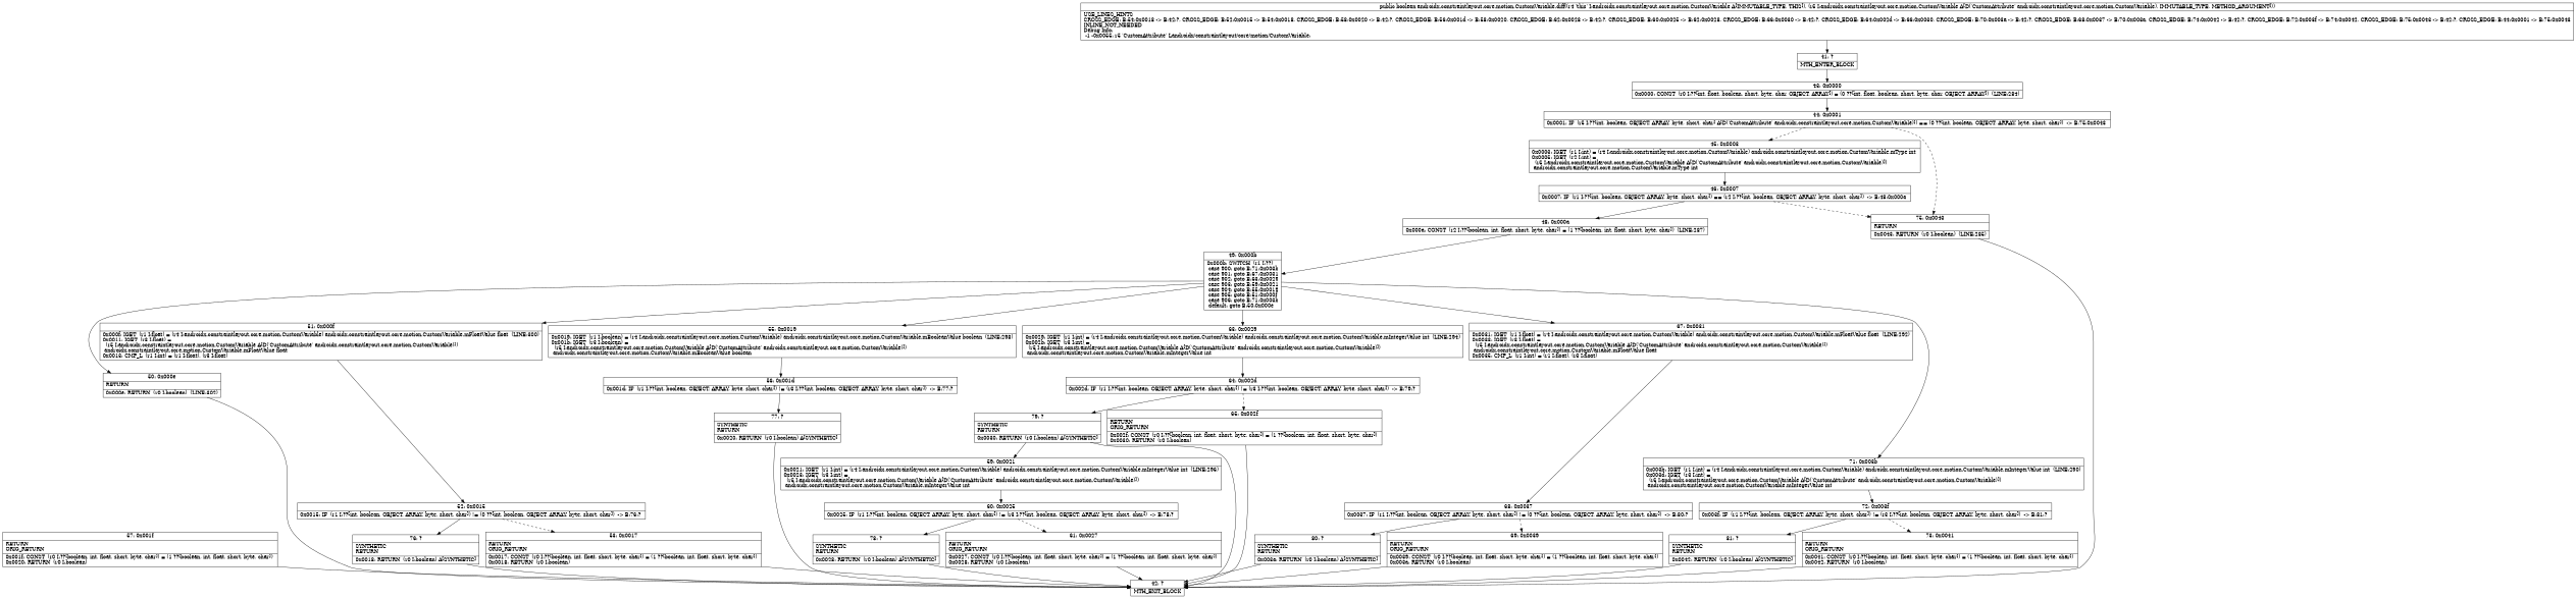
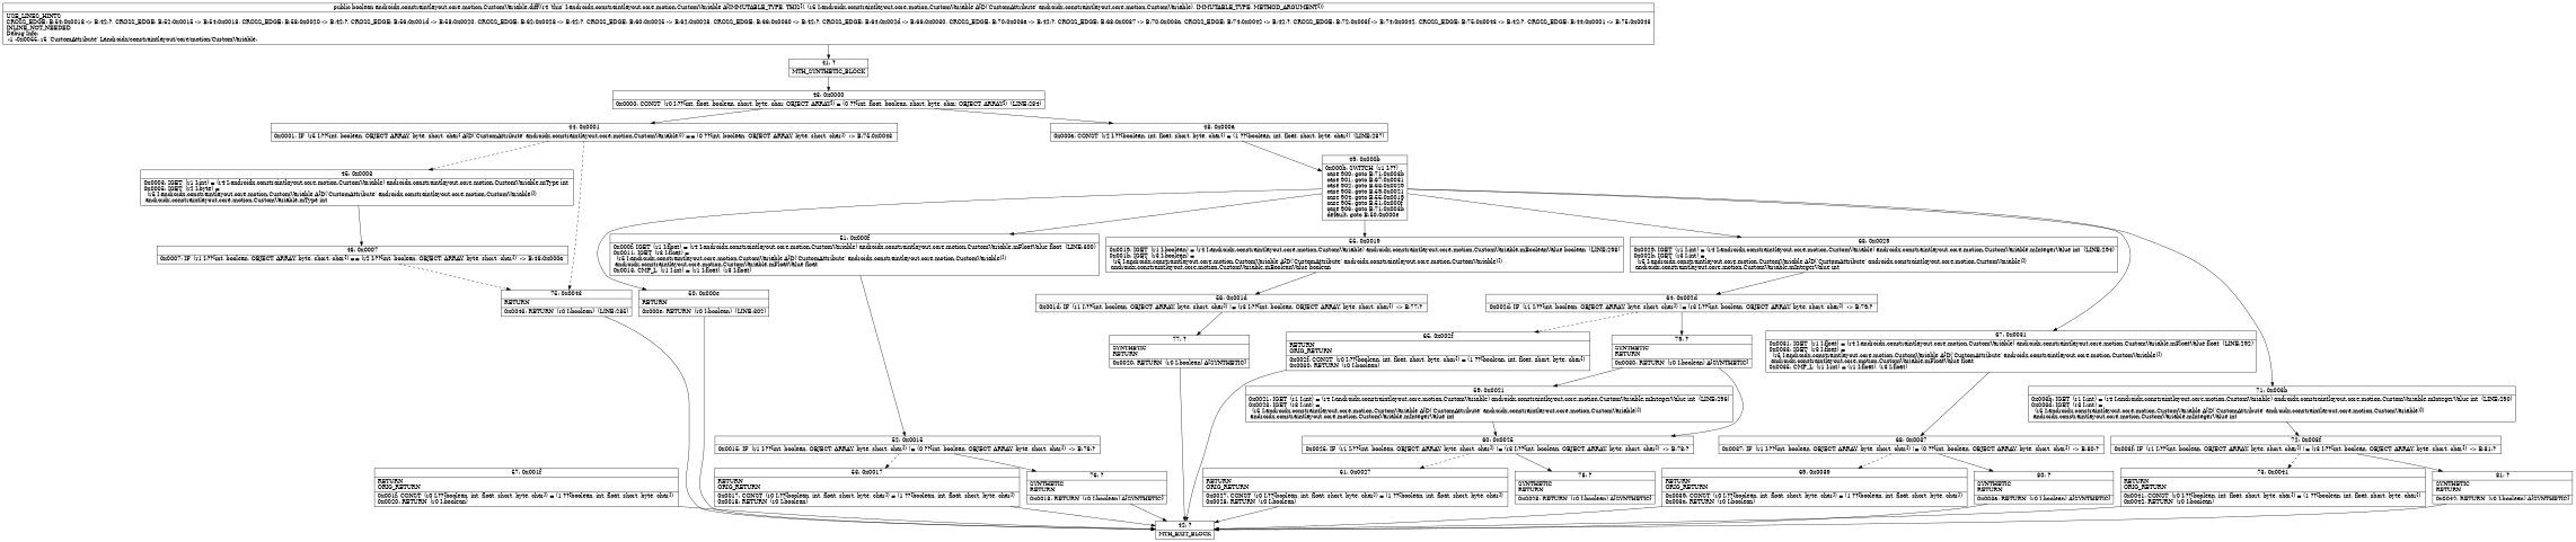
  digraph {
    node [shape=record]
-   n1 [label="{41\:\ ?|MTH_ENTER_BLOCK\l}"]
+   n1 [label="{41\:\ ?|MTH_SYNTHETIC_BLOCK\l}"]
    n2 [label="{43\:\ 0x0000|0x0000: CONST  (r0 I:??[int, float, boolean, short, byte, char, OBJECT, ARRAY]) = (0 ??[int, float, boolean, short, byte, char, OBJECT, ARRAY])  (LINE:284)\l}"]
    n3 [label="{44\:\ 0x0001|0x0001: IF  (r5 I:??[int, boolean, OBJECT, ARRAY, byte, short, char] A[D('CustomAttribute' androidx.constraintlayout.core.motion.CustomVariable)]) == (0 ??[int, boolean, OBJECT, ARRAY, byte, short, char])  \-\> B:75:0x0043 \l}"]
-   n4 [label="{45\:\ 0x0003|0x0003: IGET  (r1 I:int) = (r4 I:androidx.constraintlayout.core.motion.CustomVariable) androidx.constraintlayout.core.motion.CustomVariable.mType int \l0x0005: IGET  (r2 I:int) = \l  (r5 I:androidx.constraintlayout.core.motion.CustomVariable A[D('CustomAttribute' androidx.constraintlayout.core.motion.CustomVariable)])\l androidx.constraintlayout.core.motion.CustomVariable.mType int \l}"]
+   n4 [label="{45\:\ 0x0003|0x0003: IGET  (r1 I:int) = (r4 I:androidx.constraintlayout.core.motion.CustomVariable) androidx.constraintlayout.core.motion.CustomVariable.mType int \l0x0005: IGET  (r2 I:byte) = \l  (r5 I:androidx.constraintlayout.core.motion.CustomVariable A[D('CustomAttribute' androidx.constraintlayout.core.motion.CustomVariable)])\l androidx.constraintlayout.core.motion.CustomVariable.mType int \l}"]
    n5 [label="{75\:\ 0x0043|RETURN\l|0x0043: RETURN  (r0 I:boolean)  (LINE:285)\l}"]
    n6 [label="{46\:\ 0x0007|0x0007: IF  (r1 I:??[int, boolean, OBJECT, ARRAY, byte, short, char]) == (r2 I:??[int, boolean, OBJECT, ARRAY, byte, short, char])  \-\> B:48:0x000a \l}"]
    n7 [label="{42\:\ ?|MTH_EXIT_BLOCK\l}"]
    n8 [label="{48\:\ 0x000a|0x000a: CONST  (r2 I:??[boolean, int, float, short, byte, char]) = (1 ??[boolean, int, float, short, byte, char])  (LINE:287)\l}"]
    n9 [label="{49\:\ 0x000b|0x000b: SWITCH  (r1 I:??)\l case 900: goto B:71:0x003b\l case 901: goto B:67:0x0031\l case 902: goto B:63:0x0029\l case 903: goto B:59:0x0021\l case 904: goto B:55:0x0019\l case 905: goto B:51:0x000f\l case 906: goto B:71:0x003b\l default: goto B:50:0x000e \l}"]
    n10 [label="{50\:\ 0x000e|RETURN\l|0x000e: RETURN  (r0 I:boolean)  (LINE:302)\l}"]
    n11 [label="{51\:\ 0x000f|0x000f: IGET  (r1 I:float) = (r4 I:androidx.constraintlayout.core.motion.CustomVariable) androidx.constraintlayout.core.motion.CustomVariable.mFloatValue float  (LINE:300)\l0x0011: IGET  (r3 I:float) = \l  (r5 I:androidx.constraintlayout.core.motion.CustomVariable A[D('CustomAttribute' androidx.constraintlayout.core.motion.CustomVariable)])\l androidx.constraintlayout.core.motion.CustomVariable.mFloatValue float \l0x0013: CMP_L  (r1 I:int) = (r1 I:float), (r3 I:float) \l}"]
    n12 [label="{55\:\ 0x0019|0x0019: IGET  (r1 I:boolean) = (r4 I:androidx.constraintlayout.core.motion.CustomVariable) androidx.constraintlayout.core.motion.CustomVariable.mBooleanValue boolean  (LINE:298)\l0x001b: IGET  (r3 I:boolean) = \l  (r5 I:androidx.constraintlayout.core.motion.CustomVariable A[D('CustomAttribute' androidx.constraintlayout.core.motion.CustomVariable)])\l androidx.constraintlayout.core.motion.CustomVariable.mBooleanValue boolean \l}"]
    n13 [label="{63\:\ 0x0029|0x0029: IGET  (r1 I:int) = (r4 I:androidx.constraintlayout.core.motion.CustomVariable) androidx.constraintlayout.core.motion.CustomVariable.mIntegerValue int  (LINE:294)\l0x002b: IGET  (r3 I:int) = \l  (r5 I:androidx.constraintlayout.core.motion.CustomVariable A[D('CustomAttribute' androidx.constraintlayout.core.motion.CustomVariable)])\l androidx.constraintlayout.core.motion.CustomVariable.mIntegerValue int \l}"]
    n14 [label="{67\:\ 0x0031|0x0031: IGET  (r1 I:float) = (r4 I:androidx.constraintlayout.core.motion.CustomVariable) androidx.constraintlayout.core.motion.CustomVariable.mFloatValue float  (LINE:292)\l0x0033: IGET  (r3 I:float) = \l  (r5 I:androidx.constraintlayout.core.motion.CustomVariable A[D('CustomAttribute' androidx.constraintlayout.core.motion.CustomVariable)])\l androidx.constraintlayout.core.motion.CustomVariable.mFloatValue float \l0x0035: CMP_L  (r1 I:int) = (r1 I:float), (r3 I:float) \l}"]
    n15 [label="{71\:\ 0x003b|0x003b: IGET  (r1 I:int) = (r4 I:androidx.constraintlayout.core.motion.CustomVariable) androidx.constraintlayout.core.motion.CustomVariable.mIntegerValue int  (LINE:290)\l0x003d: IGET  (r3 I:int) = \l  (r5 I:androidx.constraintlayout.core.motion.CustomVariable A[D('CustomAttribute' androidx.constraintlayout.core.motion.CustomVariable)])\l androidx.constraintlayout.core.motion.CustomVariable.mIntegerValue int \l}"]
    n16 [label="{52\:\ 0x0015|0x0015: IF  (r1 I:??[int, boolean, OBJECT, ARRAY, byte, short, char]) != (0 ??[int, boolean, OBJECT, ARRAY, byte, short, char])  \-\> B:76:? \l}"]
    n17 [label="{56\:\ 0x001d|0x001d: IF  (r1 I:??[int, boolean, OBJECT, ARRAY, byte, short, char]) != (r3 I:??[int, boolean, OBJECT, ARRAY, byte, short, char])  \-\> B:77:? \l}"]
    n18 [label="{59\:\ 0x0021|0x0021: IGET  (r1 I:int) = (r4 I:androidx.constraintlayout.core.motion.CustomVariable) androidx.constraintlayout.core.motion.CustomVariable.mIntegerValue int  (LINE:296)\l0x0023: IGET  (r3 I:int) = \l  (r5 I:androidx.constraintlayout.core.motion.CustomVariable A[D('CustomAttribute' androidx.constraintlayout.core.motion.CustomVariable)])\l androidx.constraintlayout.core.motion.CustomVariable.mIntegerValue int \l}"]
    n19 [label="{60\:\ 0x0025|0x0025: IF  (r1 I:??[int, boolean, OBJECT, ARRAY, byte, short, char]) != (r3 I:??[int, boolean, OBJECT, ARRAY, byte, short, char])  \-\> B:78:? \l}"]
    n20 [label="{64\:\ 0x002d|0x002d: IF  (r1 I:??[int, boolean, OBJECT, ARRAY, byte, short, char]) != (r3 I:??[int, boolean, OBJECT, ARRAY, byte, short, char])  \-\> B:79:? \l}"]
    n21 [label="{68\:\ 0x0037|0x0037: IF  (r1 I:??[int, boolean, OBJECT, ARRAY, byte, short, char]) != (0 ??[int, boolean, OBJECT, ARRAY, byte, short, char])  \-\> B:80:? \l}"]
    n22 [label="{72\:\ 0x003f|0x003f: IF  (r1 I:??[int, boolean, OBJECT, ARRAY, byte, short, char]) != (r3 I:??[int, boolean, OBJECT, ARRAY, byte, short, char])  \-\> B:81:? \l}"]
    n23 [label="{53\:\ 0x0017|RETURN\lORIG_RETURN\l|0x0017: CONST  (r0 I:??[boolean, int, float, short, byte, char]) = (1 ??[boolean, int, float, short, byte, char]) \l0x0018: RETURN  (r0 I:boolean) \l}"]
    n24 [label="{76\:\ ?|SYNTHETIC\lRETURN\l|0x0018: RETURN  (r0 I:boolean) A[SYNTHETIC]\l}"]
    n25 [label="{77\:\ ?|SYNTHETIC\lRETURN\l|0x0020: RETURN  (r0 I:boolean) A[SYNTHETIC]\l}"]
    n26 [label="{57\:\ 0x001f|RETURN\lORIG_RETURN\l|0x001f: CONST  (r0 I:??[boolean, int, float, short, byte, char]) = (1 ??[boolean, int, float, short, byte, char]) \l0x0020: RETURN  (r0 I:boolean) \l}"]
    n27 [label="{61\:\ 0x0027|RETURN\lORIG_RETURN\l|0x0027: CONST  (r0 I:??[boolean, int, float, short, byte, char]) = (1 ??[boolean, int, float, short, byte, char]) \l0x0028: RETURN  (r0 I:boolean) \l}"]
    n28 [label="{78\:\ ?|SYNTHETIC\lRETURN\l|0x0028: RETURN  (r0 I:boolean) A[SYNTHETIC]\l}"]
    n29 [label="{65\:\ 0x002f|RETURN\lORIG_RETURN\l|0x002f: CONST  (r0 I:??[boolean, int, float, short, byte, char]) = (1 ??[boolean, int, float, short, byte, char]) \l0x0030: RETURN  (r0 I:boolean) \l}"]
    n30 [label="{79\:\ ?|SYNTHETIC\lRETURN\l|0x0030: RETURN  (r0 I:boolean) A[SYNTHETIC]\l}"]
    n31 [label="{69\:\ 0x0039|RETURN\lORIG_RETURN\l|0x0039: CONST  (r0 I:??[boolean, int, float, short, byte, char]) = (1 ??[boolean, int, float, short, byte, char]) \l0x003a: RETURN  (r0 I:boolean) \l}"]
    n32 [label="{80\:\ ?|SYNTHETIC\lRETURN\l|0x003a: RETURN  (r0 I:boolean) A[SYNTHETIC]\l}"]
    n33 [label="{73\:\ 0x0041|RETURN\lORIG_RETURN\l|0x0041: CONST  (r0 I:??[boolean, int, float, short, byte, char]) = (1 ??[boolean, int, float, short, byte, char]) \l0x0042: RETURN  (r0 I:boolean) \l}"]
    n34 [label="{81\:\ ?|SYNTHETIC\lRETURN\l|0x0042: RETURN  (r0 I:boolean) A[SYNTHETIC]\l}"]
    n35 [label="{public boolean androidx.constraintlayout.core.motion.CustomVariable.diff((r4 'this' I:androidx.constraintlayout.core.motion.CustomVariable A[IMMUTABLE_TYPE, THIS]), (r5 I:androidx.constraintlayout.core.motion.CustomVariable A[D('CustomAttribute' androidx.constraintlayout.core.motion.CustomVariable), IMMUTABLE_TYPE, METHOD_ARGUMENT]))  | USE_LINES_HINTS\lCROSS_EDGE: B:54:0x0018 \-\> B:42:?, CROSS_EDGE: B:52:0x0015 \-\> B:54:0x0018, CROSS_EDGE: B:58:0x0020 \-\> B:42:?, CROSS_EDGE: B:56:0x001d \-\> B:58:0x0020, CROSS_EDGE: B:62:0x0028 \-\> B:42:?, CROSS_EDGE: B:60:0x0025 \-\> B:62:0x0028, CROSS_EDGE: B:66:0x0030 \-\> B:42:?, CROSS_EDGE: B:64:0x002d \-\> B:66:0x0030, CROSS_EDGE: B:70:0x003a \-\> B:42:?, CROSS_EDGE: B:68:0x0037 \-\> B:70:0x003a, CROSS_EDGE: B:74:0x0042 \-\> B:42:?, CROSS_EDGE: B:72:0x003f \-\> B:74:0x0042, CROSS_EDGE: B:75:0x0043 \-\> B:42:?, CROSS_EDGE: B:44:0x0001 \-\> B:75:0x0043\lINLINE_NOT_NEEDED\lDebug Info:\l  \-1 \-0x0055: r5 'CustomAttribute' Landroidx\/constraintlayout\/core\/motion\/CustomVariable;\l}"]
    n1 -> n2
    n2 -> n3
    n3 -> n4 [style=dashed]
    n3 -> n5 [style=dashed]
    n4 -> n6
    n5 -> n7
    n6 -> n5 [style=dashed]
-   n6 -> n8
+   n2 -> n8
    n8 -> n9
    n9 -> n10
    n9 -> n11
    n9 -> n12
    n9 -> n13
    n9 -> n14
    n9 -> n15
    n10 -> n7
    n11 -> n16
    n12 -> n17
    n13 -> n20
    n14 -> n21
    n15 -> n22
    n16 -> n23 [style=dashed]
    n16 -> n24
    n17 -> n25
    n18 -> n19
    n19 -> n27 [style=dashed]
    n19 -> n28
    n20 -> n29 [style=dashed]
    n20 -> n30
    n21 -> n31 [style=dashed]
    n21 -> n32
    n22 -> n33 [style=dashed]
    n22 -> n34
    n23 -> n7
    n24 -> n7
    n25 -> n7
    n26 -> n7
    n27 -> n7
-   n28 -> n7
    n29 -> n7
-   n30 -> n7
+   n30 -> n19
    n30 -> n18
    n31 -> n7
    n32 -> n7
    n33 -> n7
    n34 -> n7
    n35 -> n1
  }
